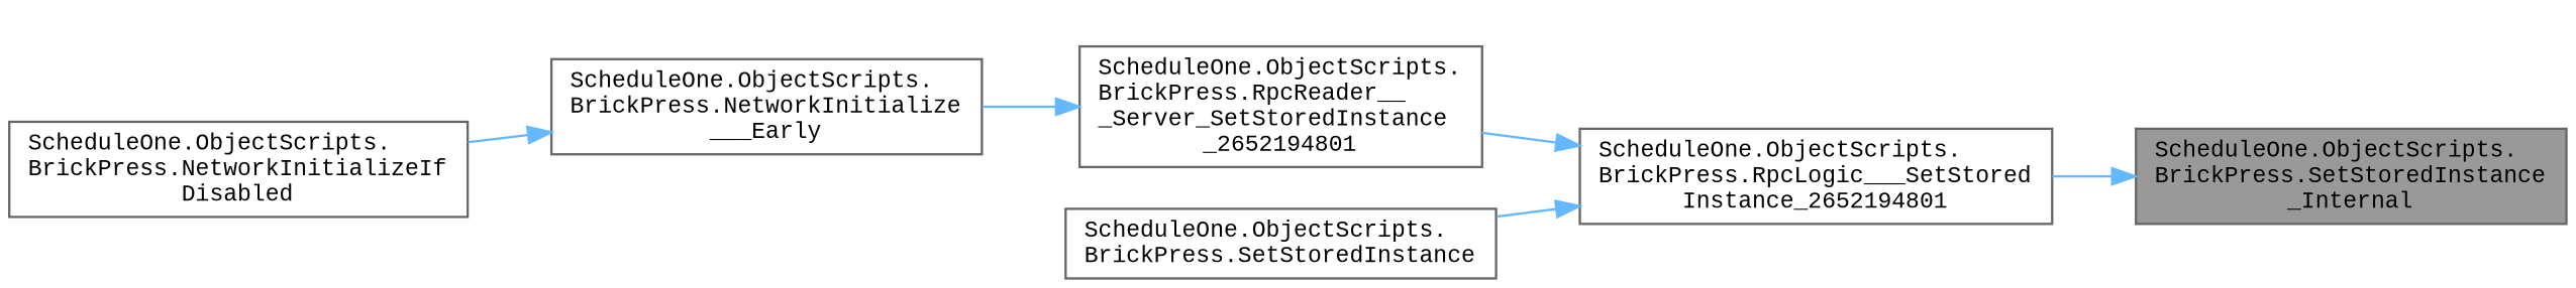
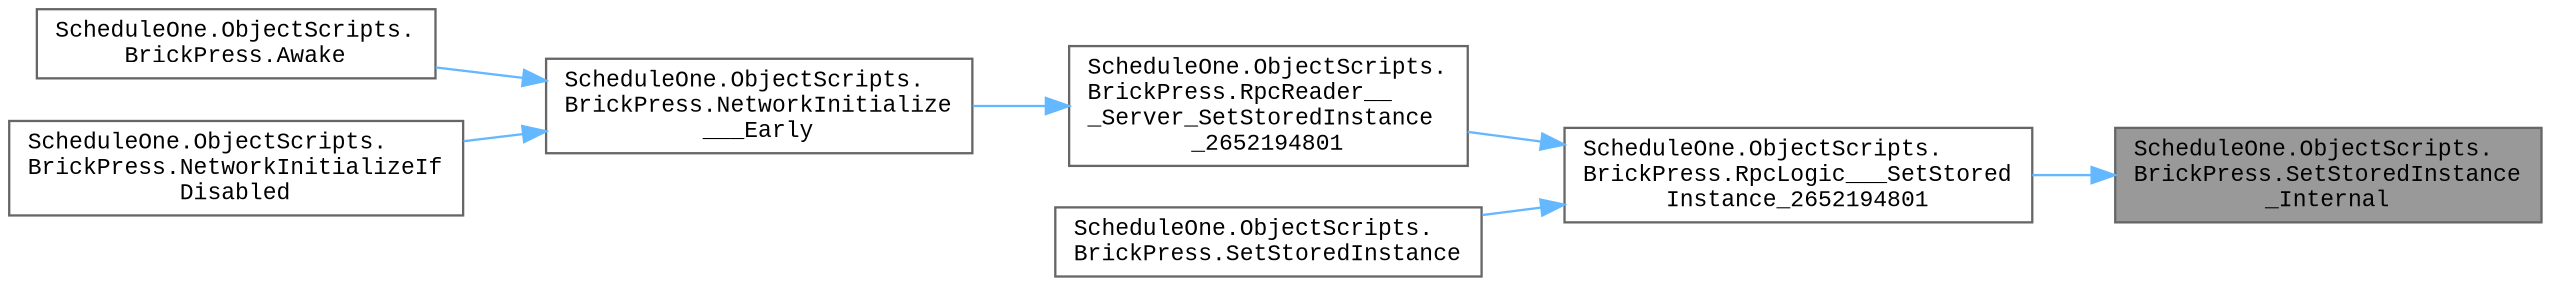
  digraph {
    rankdir=RL
    fontname="Liberation Mono"
    node [color=grey40 fillcolor=white fontname="Liberation Mono" fontsize=10 shape=box style=filled]
    edge [color=steelblue1 dir=back fontname="Liberation Mono" fontsize=10 labelfontname=Helvetica labelfontsize=10 style=solid]
    n1 [color=gray40 fillcolor=grey60 fontcolor=black height=0.2 label="ScheduleOne.ObjectScripts.\lBrickPress.SetStoredInstance\l_Internal" width=0.4]
    n2 [height=0.2 label="ScheduleOne.ObjectScripts.\lBrickPress.RpcLogic___SetStored\lInstance_2652194801" width=0.4]
    n3 [height=0.2 label="ScheduleOne.ObjectScripts.\lBrickPress.RpcReader__\l_Server_SetStoredInstance\l_2652194801" width=0.4]
    n4 [height=0.2 label="ScheduleOne.ObjectScripts.\lBrickPress.SetStoredInstance" width=0.4]
    n5 [height=0.2 label="ScheduleOne.ObjectScripts.\lBrickPress.NetworkInitialize\l___Early" width=0.4]
+   n6 [height=0.2 label="ScheduleOne.ObjectScripts.\lBrickPress.Awake" width=0.4]
    n7 [height=0.2 label="ScheduleOne.ObjectScripts.\lBrickPress.NetworkInitializeIf\lDisabled" width=0.4]
    n1 -> n2
    n2 -> n3
    n2 -> n4
    n3 -> n5
+   n5 -> n6
    n5 -> n7
  }
